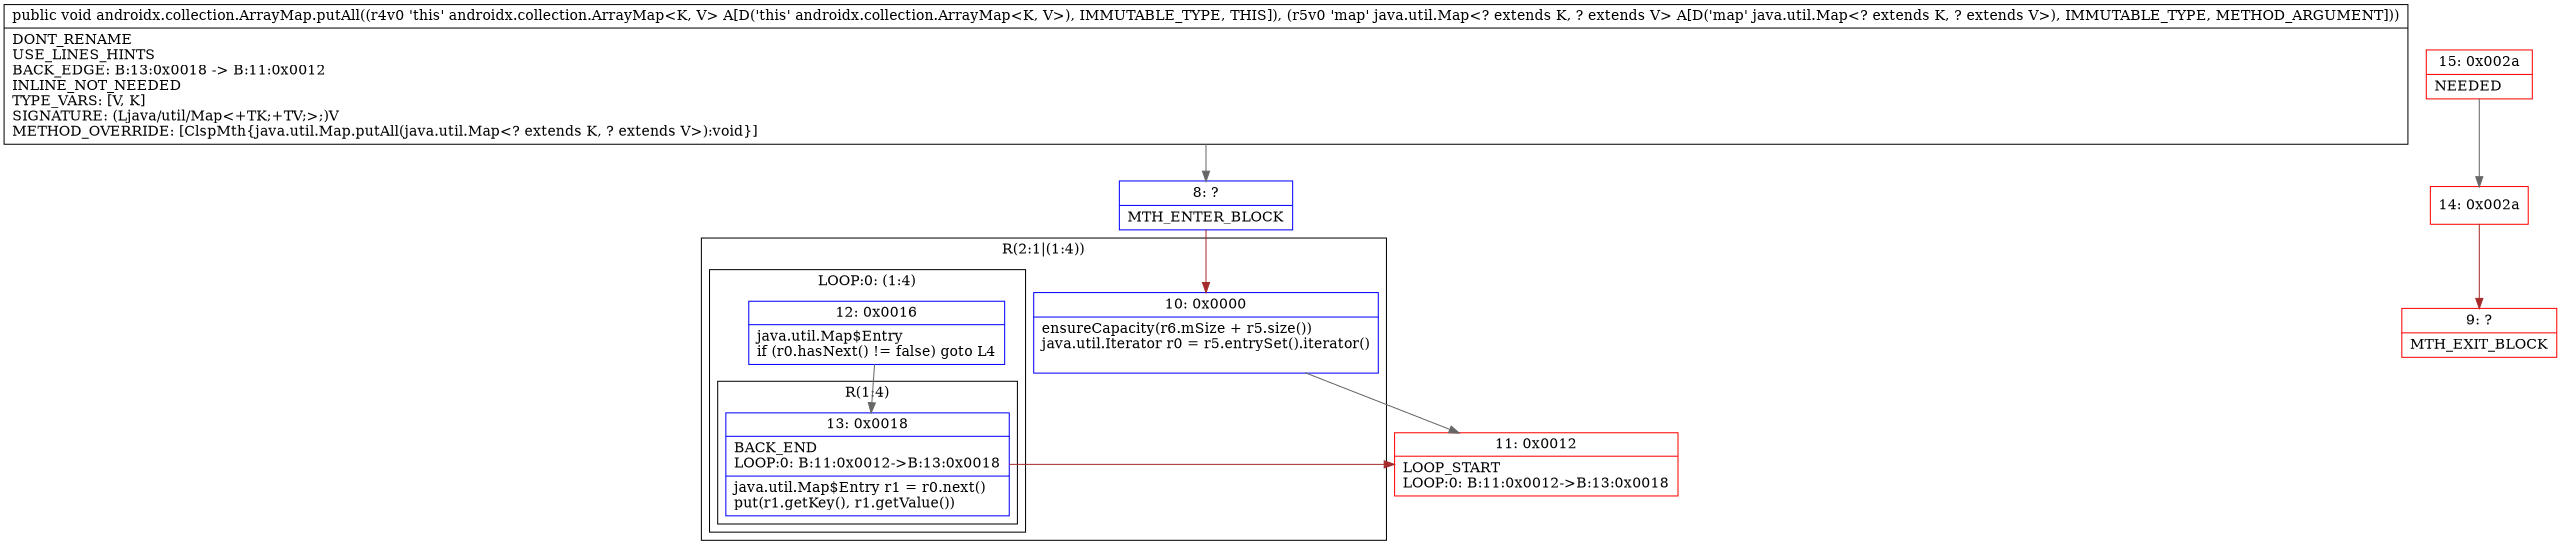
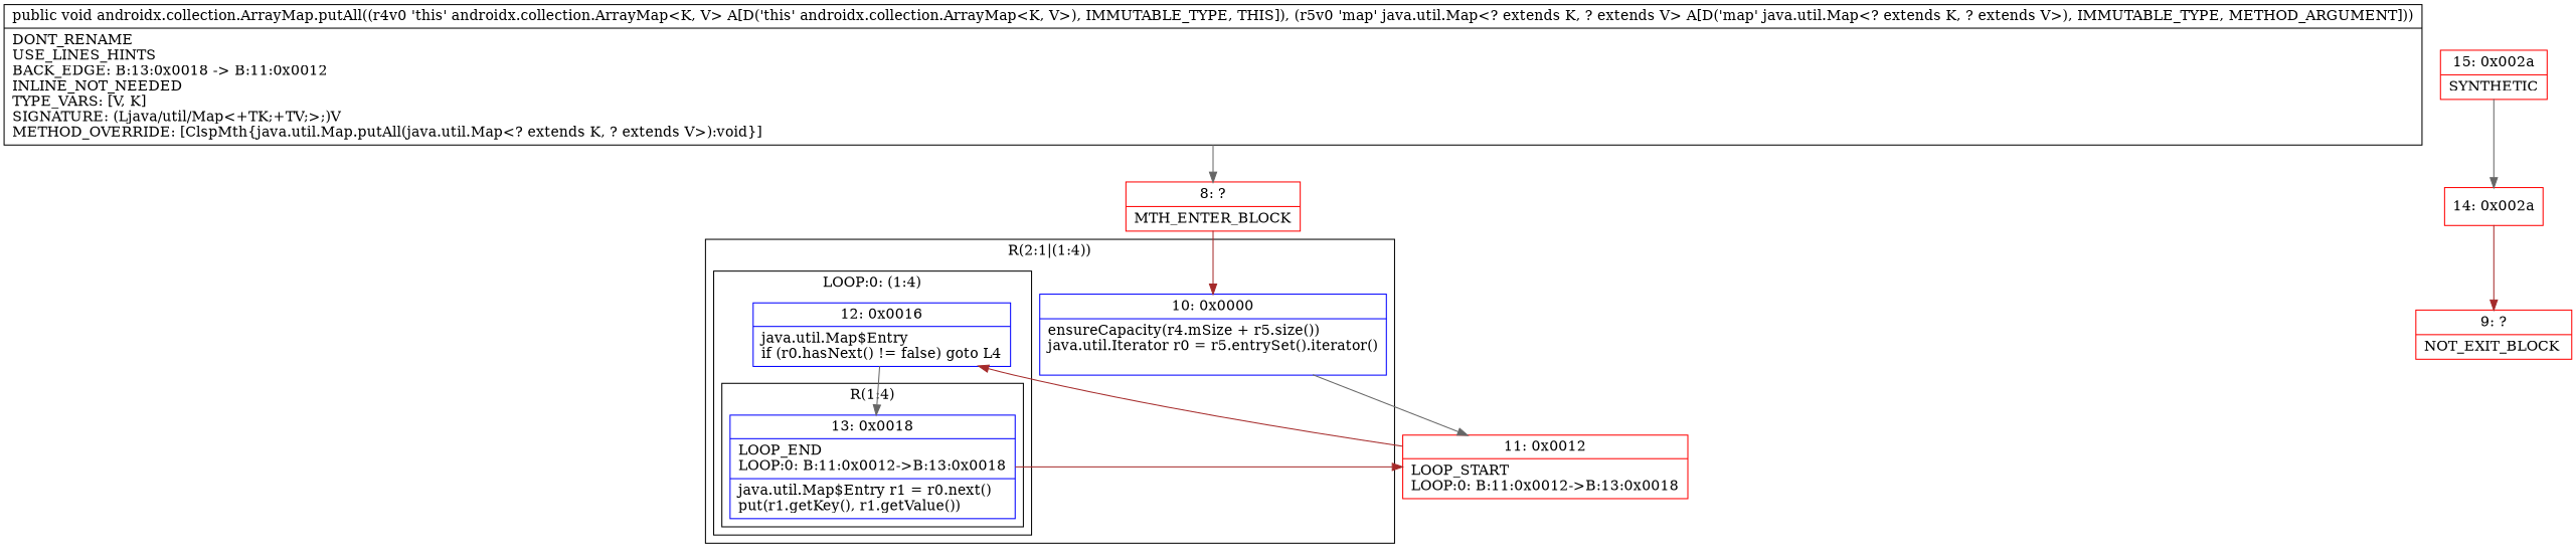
  digraph {
    node [color=red shape=record]
    edge [color=brown]
-   n1 [color=blue label="{13\:\ 0x0018|BACK_END\lLOOP:0: B:11:0x0012\-\>B:13:0x0018\l|java.util.Map$Entry r1 = r0.next()\lput(r1.getKey(), r1.getValue())\l}"]
+   n1 [color=blue label="{13\:\ 0x0018|LOOP_END\lLOOP:0: B:11:0x0012\-\>B:13:0x0018\l|java.util.Map$Entry r1 = r0.next()\lput(r1.getKey(), r1.getValue())\l}"]
    n2 [color=blue label="{12\:\ 0x0016|java.util.Map$Entry \lif (r0.hasNext() != false) goto L4\l}"]
-   n3 [color=blue label="{10\:\ 0x0000|ensureCapacity(r6.mSize + r5.size())\ljava.util.Iterator r0 = r5.entrySet().iterator()\l\l}"]
+   n3 [color=blue label="{10\:\ 0x0000|ensureCapacity(r4.mSize + r5.size())\ljava.util.Iterator r0 = r5.entrySet().iterator()\l\l}"]
    n4 [label="{11\:\ 0x0012|LOOP_START\lLOOP:0: B:11:0x0012\-\>B:13:0x0018\l}"]
-   n5 [label="{15\:\ 0x002a|NEEDED\l}"]
+   n5 [label="{15\:\ 0x002a|SYNTHETIC\l}"]
    n6 [label="{14\:\ 0x002a}"]
-   n7 [color=blue label="{8\:\ ?|MTH_ENTER_BLOCK\l}"]
-   n8 [label="{9\:\ ?|MTH_EXIT_BLOCK\l}"]
+   n7 [label="{8\:\ ?|MTH_ENTER_BLOCK\l}"]
+   n8 [label="{9\:\ ?|NOT_EXIT_BLOCK\l}"]
    n9 [label="{public void androidx.collection.ArrayMap.putAll((r4v0 'this' androidx.collection.ArrayMap\<K, V\> A[D('this' androidx.collection.ArrayMap\<K, V\>), IMMUTABLE_TYPE, THIS]), (r5v0 'map' java.util.Map\<? extends K, ? extends V\> A[D('map' java.util.Map\<? extends K, ? extends V\>), IMMUTABLE_TYPE, METHOD_ARGUMENT]))  | DONT_RENAME\lUSE_LINES_HINTS\lBACK_EDGE: B:13:0x0018 \-\> B:11:0x0012\lINLINE_NOT_NEEDED\lTYPE_VARS: [V, K]\lSIGNATURE: (Ljava\/util\/Map\<+TK;+TV;\>;)V\lMETHOD_OVERRIDE: [ClspMth\{java.util.Map.putAll(java.util.Map\<? extends K, ? extends V\>):void\}]\l}" color=""]
    subgraph cluster_1 {
      label="R(2:1|(1:4))"
      n3
      subgraph cluster_2 {
        label="LOOP:0: (1:4)"
        n2
        subgraph cluster_3 {
          label="R(1:4)"
          n1
        }
      }
    }
    n1 -> n4
    n2 -> n1 [color=gray40]
    n3 -> n4 [color=gray40]
+   n4 -> n2
    n5 -> n6 [color=gray40]
    n6 -> n8
    n7 -> n3
    n9 -> n7 [color=gray40]
  }
